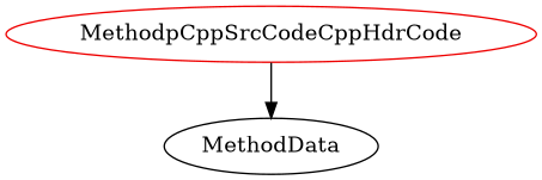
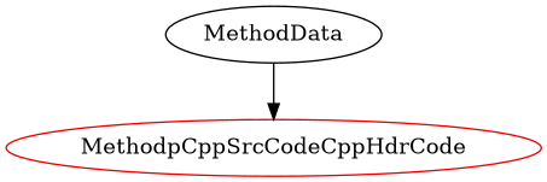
  digraph {
    n1 [color=red2 label=MethodpCppSrcCodeCppHdrCode shape=oval]
    MethodData
-   n1 -> MethodData [style=solid]
+   MethodData -> n1 [style=solid]
  }
